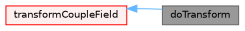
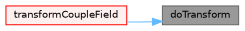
  digraph {
    rankdir=RL
    node [fontname=Helvetica fontsize=10 shape=box style=filled]
    n1 [color=gray40 fillcolor=grey60 fontcolor=black height=0.2 label=doTransform width=0.4]
    n2 [color=red fillcolor="#FFF0F0" height=0.2 label=transformCoupleField width=0.4]
-   n2 -> n1 [color=steelblue1 dir=back fontname=Helvetica fontsize=10 labelfontname=Helvetica labelfontsize=10 style=solid]
+   n1 -> n2 [color=steelblue1 dir=back fontname=Helvetica fontsize=10 labelfontname=Helvetica labelfontsize=10 style=solid]
  }
